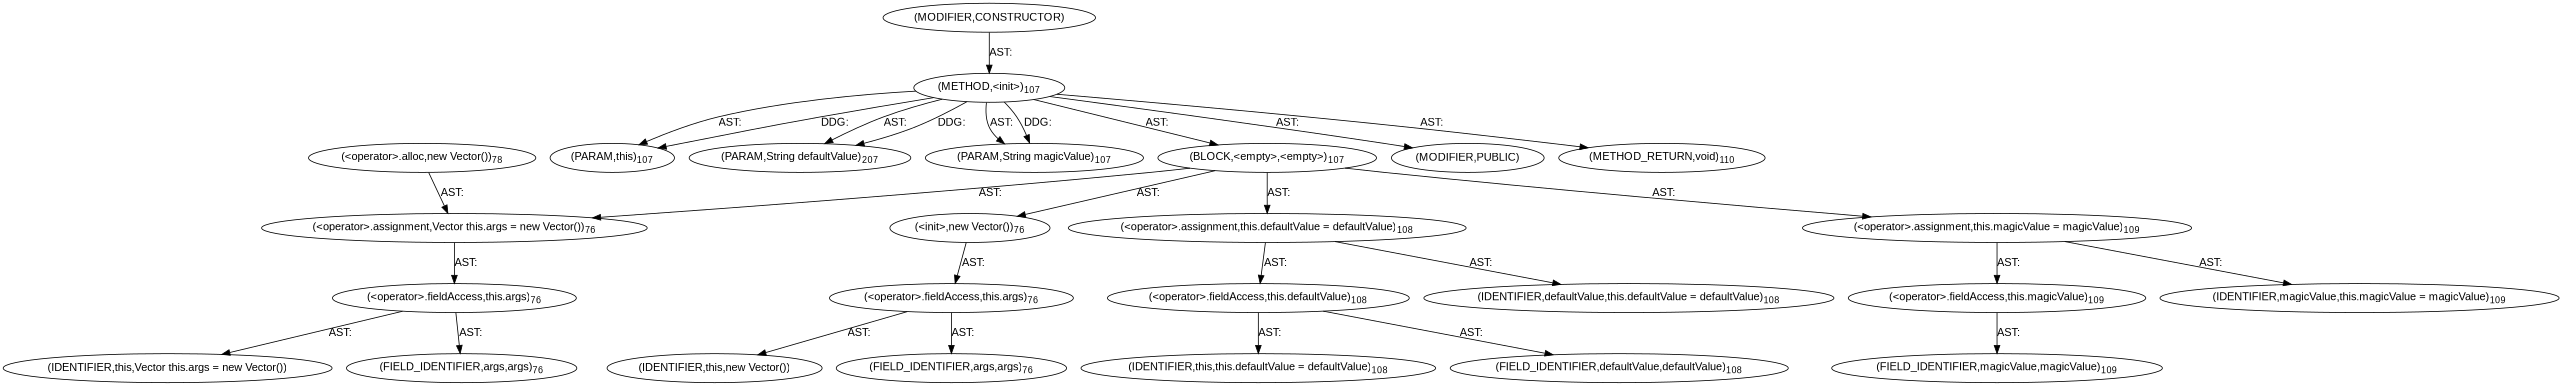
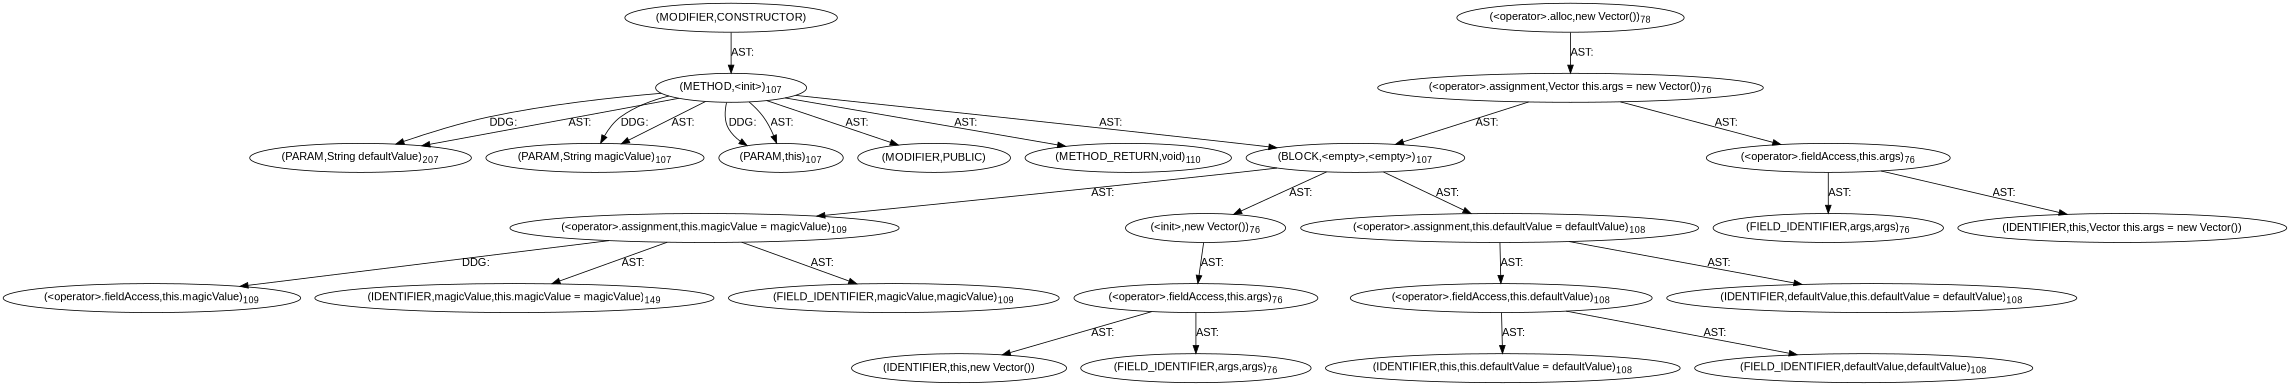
  digraph {
    fontname="Liberation Sans"
    node [fontname="Liberation Sans"]
    edge [fontname="Liberation Sans"]
    n1 [label=<(METHOD,&lt;init&gt;)<SUB>107</SUB>>]
    n2 [label=<(PARAM,this)<SUB>107</SUB>>]
    n3 [label=<(PARAM,String defaultValue)<SUB>207</SUB>>]
    n4 [label=<(PARAM,String magicValue)<SUB>107</SUB>>]
    n5 [label=<(BLOCK,&lt;empty&gt;,&lt;empty&gt;)<SUB>107</SUB>>]
    n6 [label=<(MODIFIER,PUBLIC)>]
    n7 [label=<(METHOD_RETURN,void)<SUB>110</SUB>>]
    n8 [label=<(&lt;operator&gt;.assignment,Vector this.args = new Vector())<SUB>76</SUB>>]
    n9 [label=<(&lt;init&gt;,new Vector())<SUB>76</SUB>>]
    n10 [label=<(&lt;operator&gt;.assignment,this.defaultValue = defaultValue)<SUB>108</SUB>>]
    n11 [label=<(&lt;operator&gt;.assignment,this.magicValue = magicValue)<SUB>109</SUB>>]
    n12 [label=<(MODIFIER,CONSTRUCTOR)>]
    n13 [label=<(&lt;operator&gt;.fieldAccess,this.args)<SUB>76</SUB>>]
    n14 [label=<(&lt;operator&gt;.fieldAccess,this.args)<SUB>76</SUB>>]
    n15 [label=<(&lt;operator&gt;.fieldAccess,this.defaultValue)<SUB>108</SUB>>]
    n16 [label=<(IDENTIFIER,defaultValue,this.defaultValue = defaultValue)<SUB>108</SUB>>]
    n17 [label=<(&lt;operator&gt;.fieldAccess,this.magicValue)<SUB>109</SUB>>]
-   n18 [label=<(IDENTIFIER,magicValue,this.magicValue = magicValue)<SUB>109</SUB>>]
+   n18 [label=<(IDENTIFIER,magicValue,this.magicValue = magicValue)<SUB>149</SUB>>]
    n19 [label=<(IDENTIFIER,this,Vector this.args = new Vector())>]
    n20 [label=<(FIELD_IDENTIFIER,args,args)<SUB>76</SUB>>]
    n21 [label=<(&lt;operator&gt;.alloc,new Vector())<SUB>78</SUB>>]
    n22 [label=<(IDENTIFIER,this,new Vector())>]
    n23 [label=<(FIELD_IDENTIFIER,args,args)<SUB>76</SUB>>]
    n24 [label=<(IDENTIFIER,this,this.defaultValue = defaultValue)<SUB>108</SUB>>]
    n25 [label=<(FIELD_IDENTIFIER,defaultValue,defaultValue)<SUB>108</SUB>>]
    n26 [label=<(FIELD_IDENTIFIER,magicValue,magicValue)<SUB>109</SUB>>]
    n1 -> n2 [label="AST: "]
    n1 -> n2 [label="DDG: "]
    n1 -> n3 [label="AST: "]
    n1 -> n3 [label="DDG: "]
    n1 -> n4 [label="AST: "]
    n1 -> n4 [label="DDG: "]
    n1 -> n5 [label="AST: "]
    n1 -> n6 [label="AST: "]
    n1 -> n7 [label="AST: "]
-   n5 -> n8 [label="AST: "]
+   n8 -> n5 [label="AST: "]
    n5 -> n9 [label="AST: "]
    n5 -> n10 [label="AST: "]
    n5 -> n11 [label="AST: "]
    n8 -> n13 [label="AST: "]
    n9 -> n14 [label="AST: "]
    n10 -> n15 [label="AST: "]
    n10 -> n16 [label="AST: "]
-   n11 -> n17 [label="AST: "]
+   n11 -> n17 [label="DDG: "]
    n11 -> n18 [label="AST: "]
    n12 -> n1 [label="AST: "]
    n13 -> n19 [label="AST: "]
    n13 -> n20 [label="AST: "]
    n14 -> n22 [label="AST: "]
    n14 -> n23 [label="AST: "]
    n15 -> n24 [label="AST: "]
    n15 -> n25 [label="AST: "]
-   n17 -> n26 [label="AST: "]
+   n11 -> n26 [label="AST: "]
    n21 -> n8 [label="AST: "]
  }
